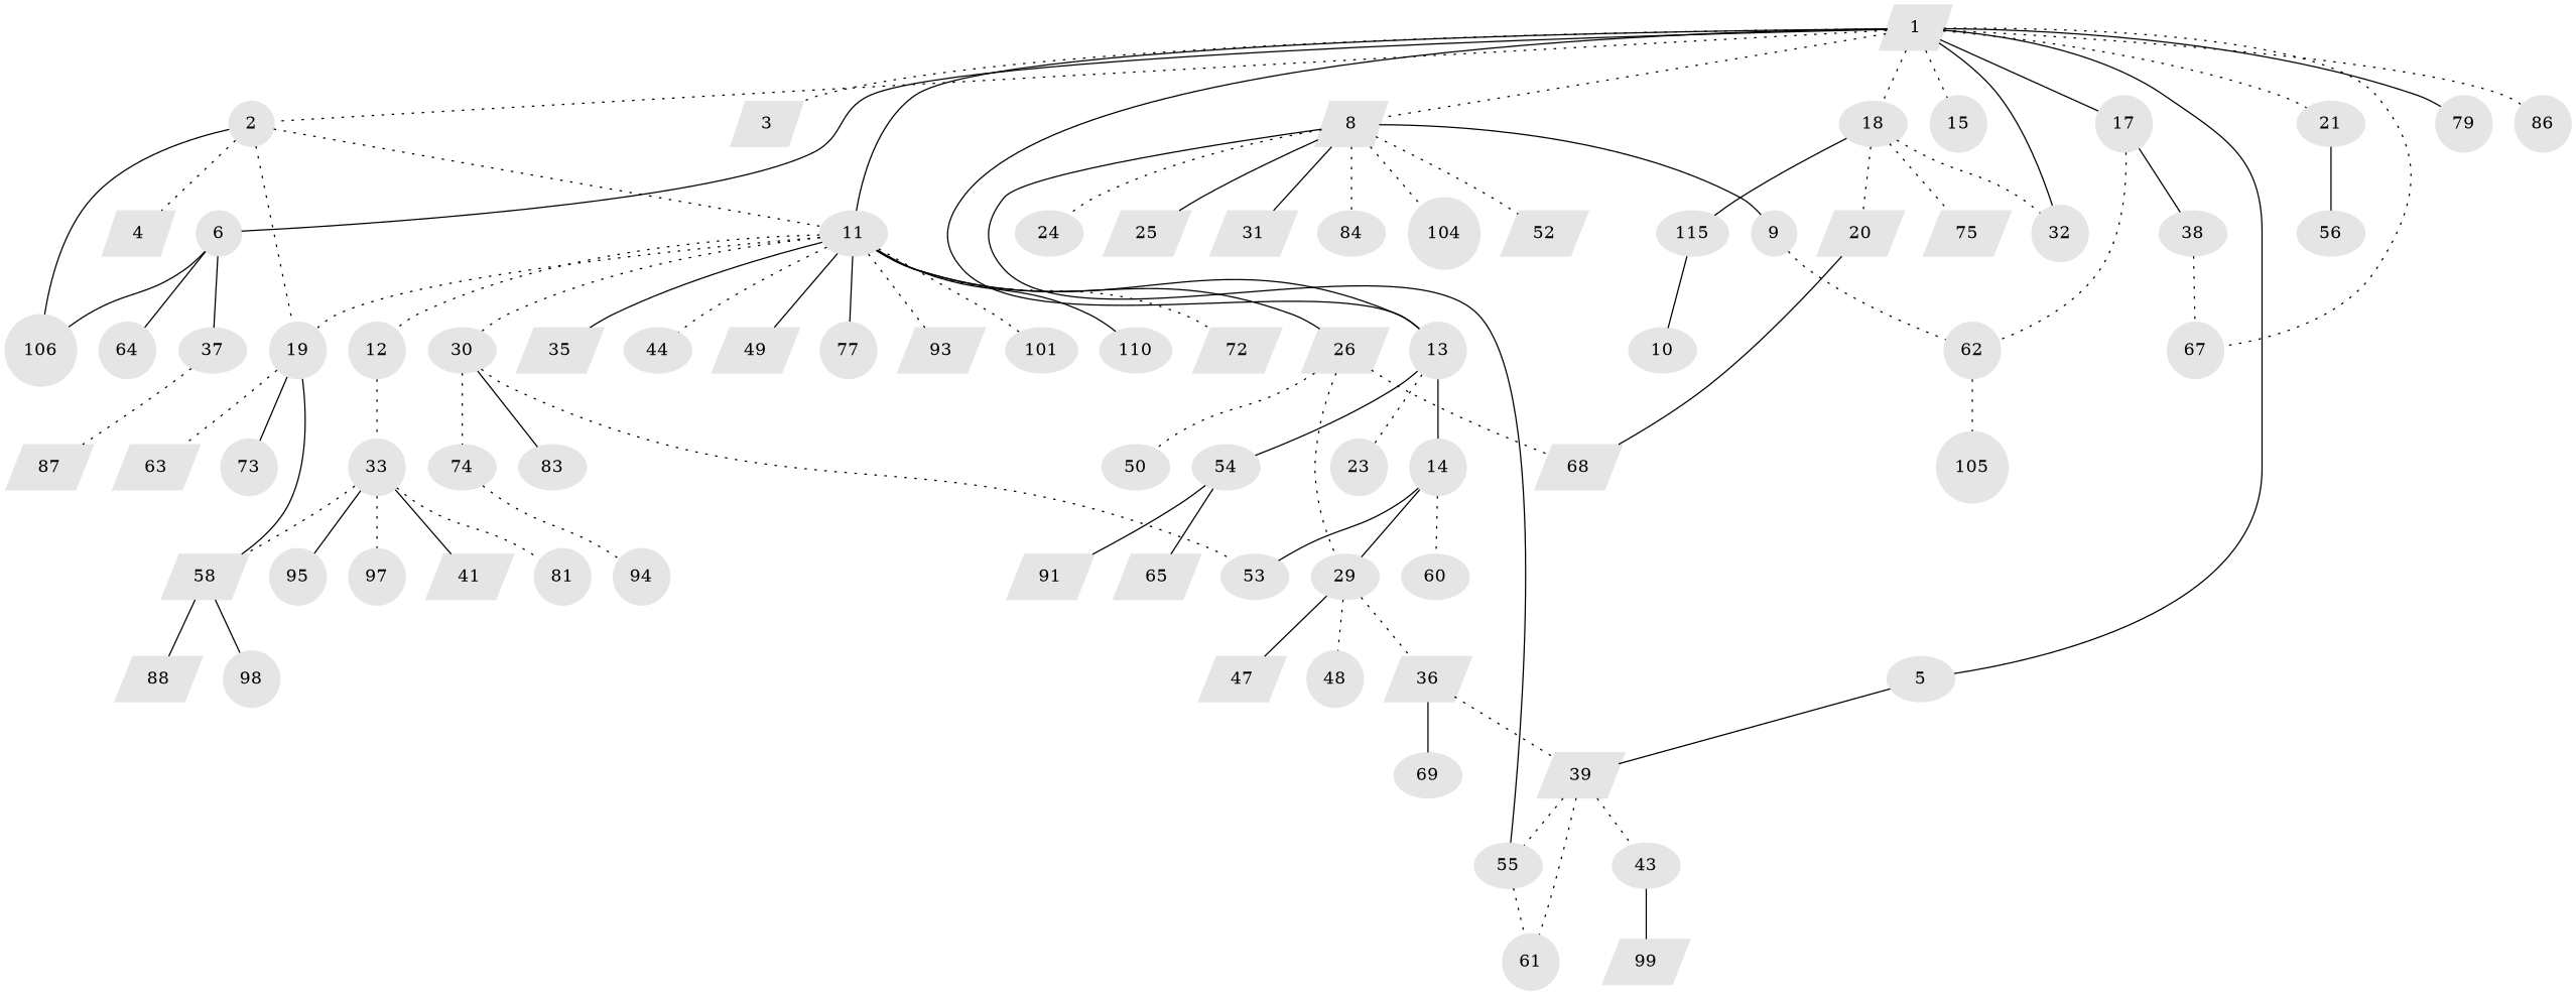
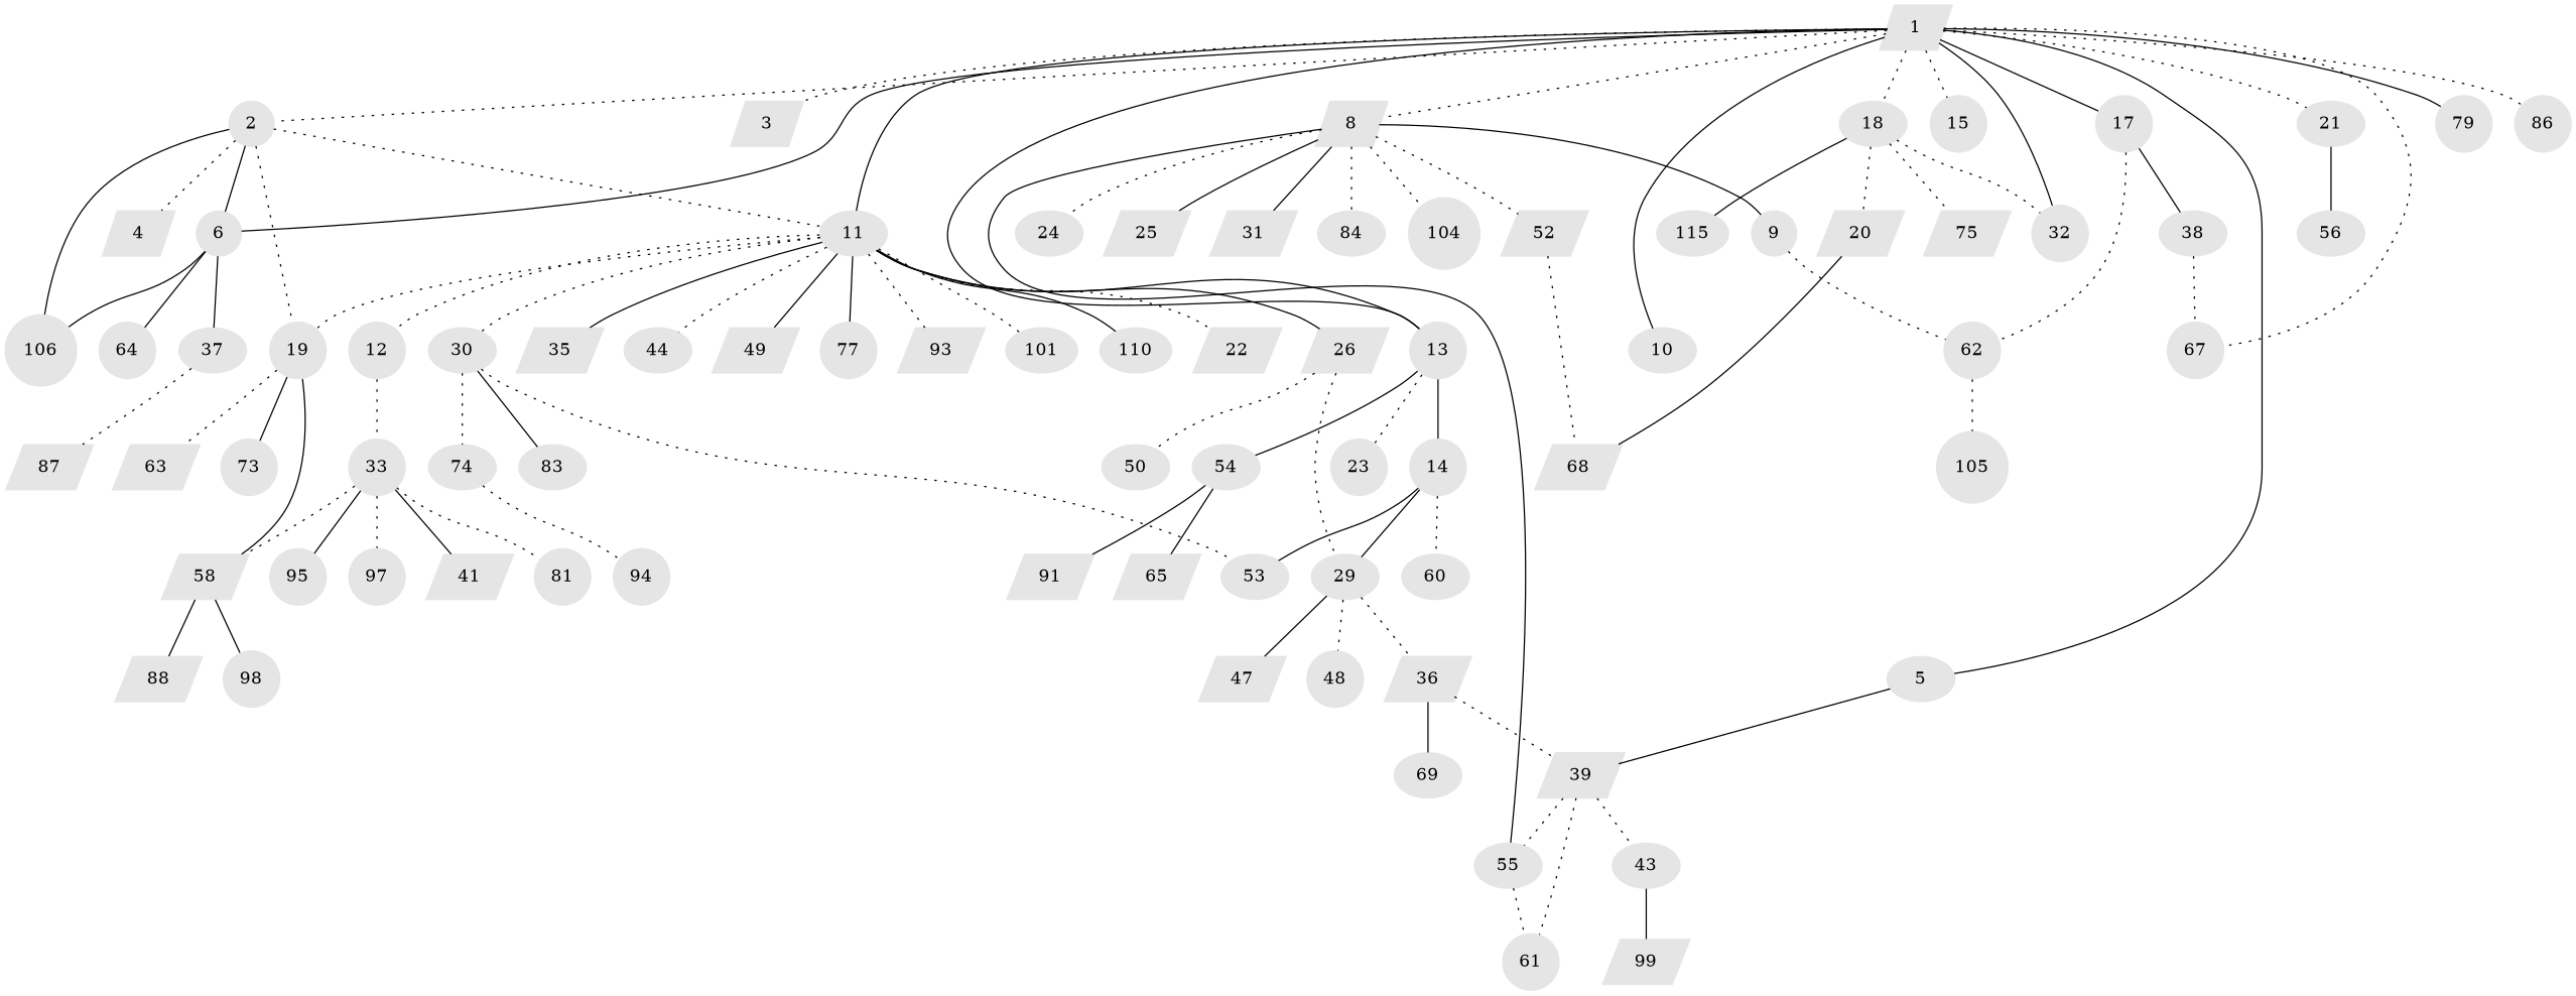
  graph {
    node [color=gray90 shape=circle style=filled]
    edge [style=dotted]
    1 [shape=parallelogram super="+16"]
    2 [super="+85"]
    3 [shape=parallelogram super="+112"]
    5 [shape=ellipse]
    6
    8 [shape=parallelogram super="+70"]
    10 [shape=ellipse]
    11 [shape=ellipse super="+27"]
    13 [super="+92"]
    15 [super="+57"]
    17
    18 [shape=ellipse super="+71"]
    21 [shape=ellipse]
    32 [super="+46"]
    67
    79
    86 [super="+114"]
    4 [shape=parallelogram]
    19 [super="+28"]
    106 [super="+109"]
    39 [shape=parallelogram super="+40"]
    37 [shape=ellipse super="+96"]
    64 [super="+66"]
    9
    24 [shape=ellipse]
    25 [shape=parallelogram]
    31 [shape=parallelogram]
    52 [shape=parallelogram]
    55 [shape=ellipse super="+100"]
    84 [shape=ellipse]
    104
    12
-   22 [shape=parallelogram label=72]
+   22 [shape=parallelogram]
    26 [shape=parallelogram super="+113"]
    30 [shape=ellipse super="+34"]
    35 [shape=parallelogram]
    44 [shape=ellipse]
    49 [shape=parallelogram]
    77
    93 [shape=parallelogram]
    101 [shape=ellipse]
    110 [shape=ellipse]
    14 [super="+59"]
    23
    54 [shape=ellipse super="+78"]
    62 [super="+89"]
    38 [shape=ellipse]
    20 [shape=parallelogram super="+108"]
    75 [shape=parallelogram]
    115 [shape=ellipse]
    56 [shape=ellipse]
    58 [shape=parallelogram super="+82"]
    63 [shape=parallelogram]
    73
    43 [shape=ellipse]
    61 [super="+103"]
    87 [shape=parallelogram]
    105
    33 [super="+72"]
    29 [shape=ellipse super="+42"]
    68 [shape=parallelogram super="+90"]
    50 [shape=ellipse]
    53 [shape=ellipse]
    74 [shape=ellipse super="+80"]
    83 [shape=ellipse]
    41 [shape=parallelogram]
    81 [super="+107"]
    95
    97
    60 [shape=ellipse super="+102"]
    65 [shape=parallelogram super="+76"]
    91 [shape=parallelogram]
    36 [shape=parallelogram super="+51"]
    47 [shape=parallelogram]
    48
    88 [shape=parallelogram]
    98
    69 [shape=ellipse]
    94
    99 [shape=parallelogram]
    1 -- 2
    1 -- 3
    1 -- 5 [style=solid]
    1 -- 6 [style=solid]
    1 -- 8
-   115 -- 10 [style=solid]
+   1 -- 10 [style=solid]
    1 -- 11 [style=solid weight=2]
    1 -- 13 [style=solid]
    1 -- 15
    1 -- 17 [style=solid]
    1 -- 18
    1 -- 21
    1 -- 32 [style=solid]
    1 -- 67
    1 -- 79 [style=solid]
    1 -- 86 [weight=2]
+   2 -- 6 [style=solid]
    2 -- 11
    2 -- 4
    2 -- 19
    2 -- 106 [style=solid]
    5 -- 39 [style=solid]
    6 -- 106 [style=solid]
    6 -- 37 [style=solid]
    6 -- 64 [style=solid]
    8 -- 9 [style=solid]
    8 -- 24
    8 -- 25 [style=solid]
    8 -- 31 [style=solid]
    8 -- 52
    8 -- 55 [style=solid]
    8 -- 84
    8 -- 104
    11 -- 13 [style=solid]
    11 -- 19
    11 -- 12
    11 -- 22
    11 -- 26 [style=solid]
    11 -- 30
    11 -- 35 [style=solid]
    11 -- 44
    11 -- 49 [style=solid]
    11 -- 77 [style=solid]
    11 -- 93
    11 -- 101
    11 -- 110 [style=solid]
    13 -- 14 [style=solid]
    13 -- 23
    13 -- 54 [style=solid weight=2]
    17 -- 62
    17 -- 38 [style=solid]
    18 -- 32
    18 -- 20
    18 -- 75
    18 -- 115 [style=solid]
    21 -- 56 [style=solid]
    19 -- 58 [style=solid]
    19 -- 63
    19 -- 73 [style=solid]
    39 -- 55
    39 -- 43
    39 -- 61
    37 -- 87
    9 -- 62
    55 -- 61
    12 -- 33
    26 -- 29
-   26 -- 68
+   52 -- 68
    26 -- 50
    30 -- 53
    30 -- 74
    30 -- 83 [style=solid]
    14 -- 29 [style=solid]
    14 -- 53 [style=solid]
    14 -- 60
    54 -- 65 [style=solid]
    54 -- 91 [style=solid]
    62 -- 105
    38 -- 67
    20 -- 68 [style=solid]
    58 -- 88 [style=solid]
    58 -- 98 [style=solid]
    43 -- 99 [style=solid]
    33 -- 58
    33 -- 41 [style=solid]
    33 -- 81
    33 -- 95 [style=solid]
    33 -- 97
    29 -- 36
    29 -- 47 [style=solid]
    29 -- 48
    74 -- 94
    36 -- 39
    36 -- 69 [style=solid]
  }
